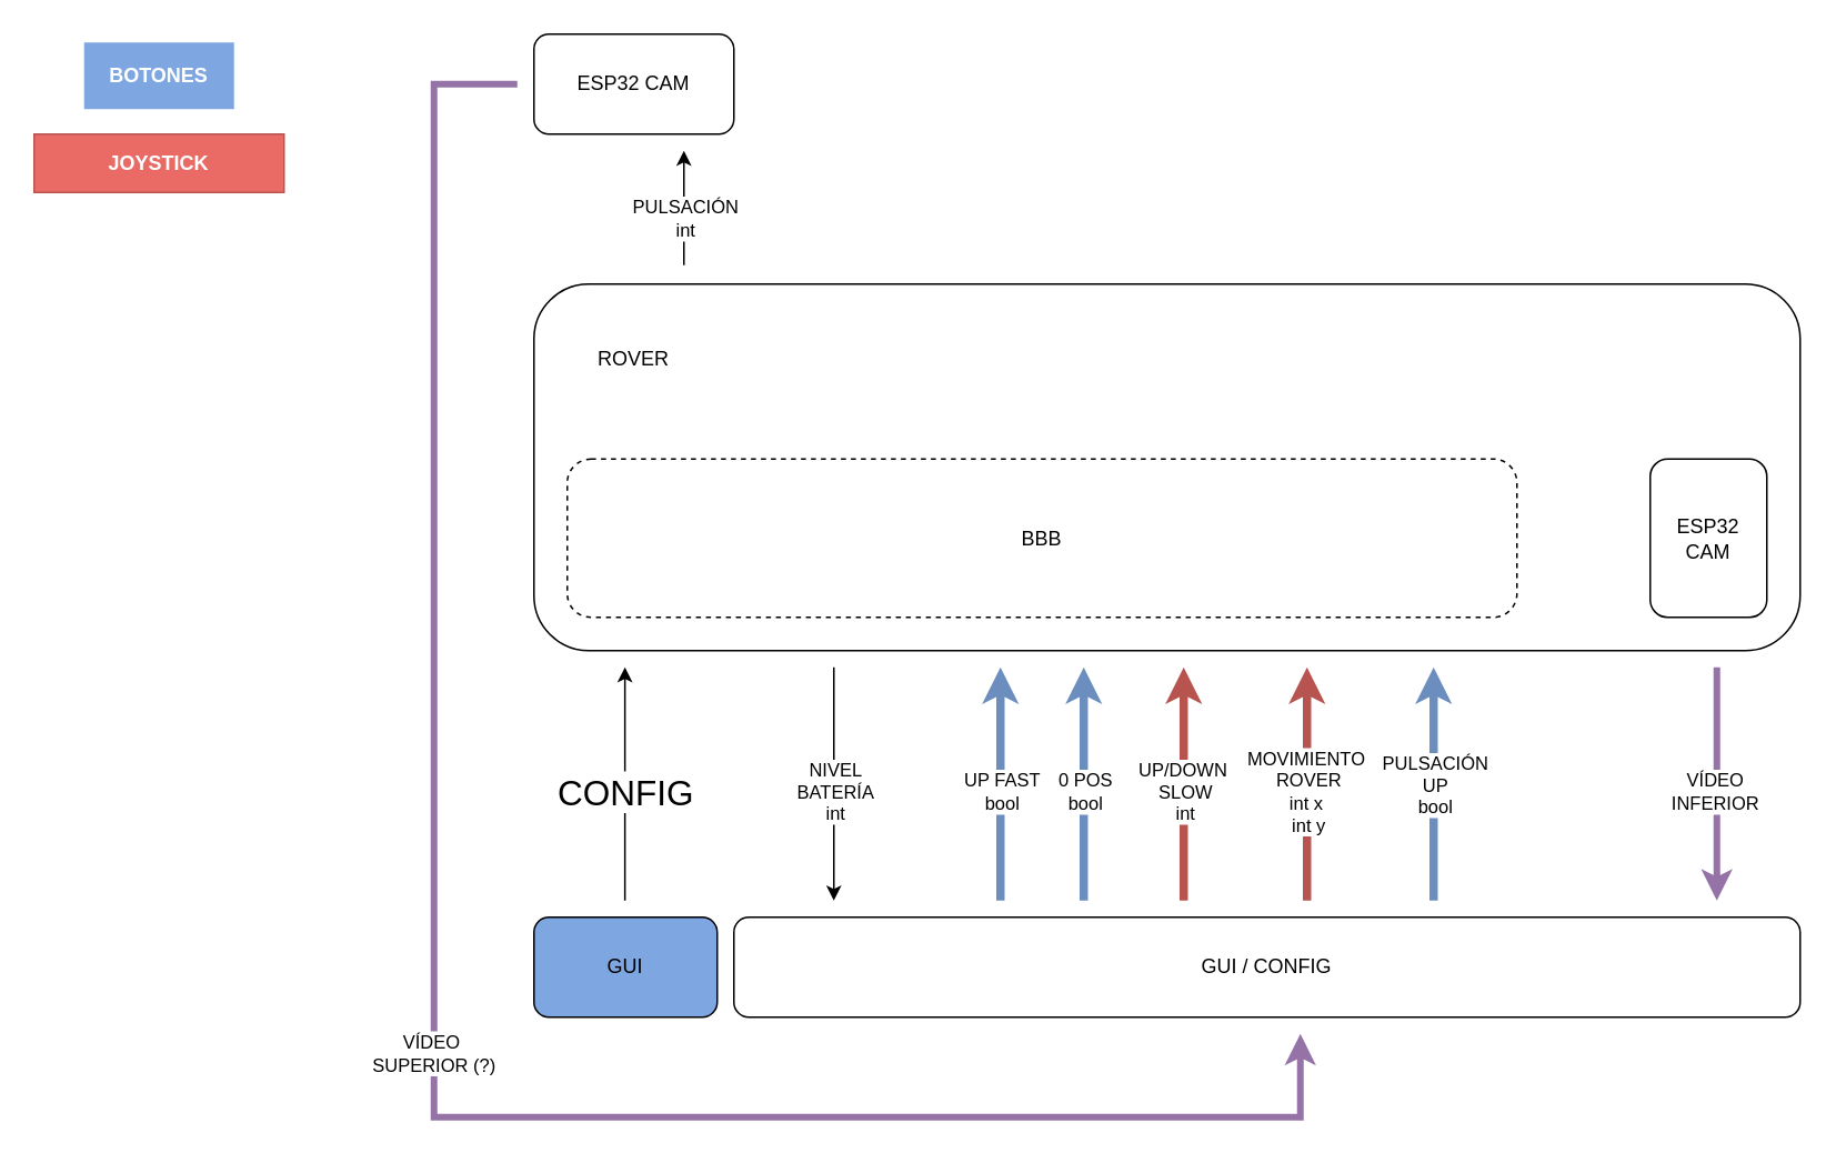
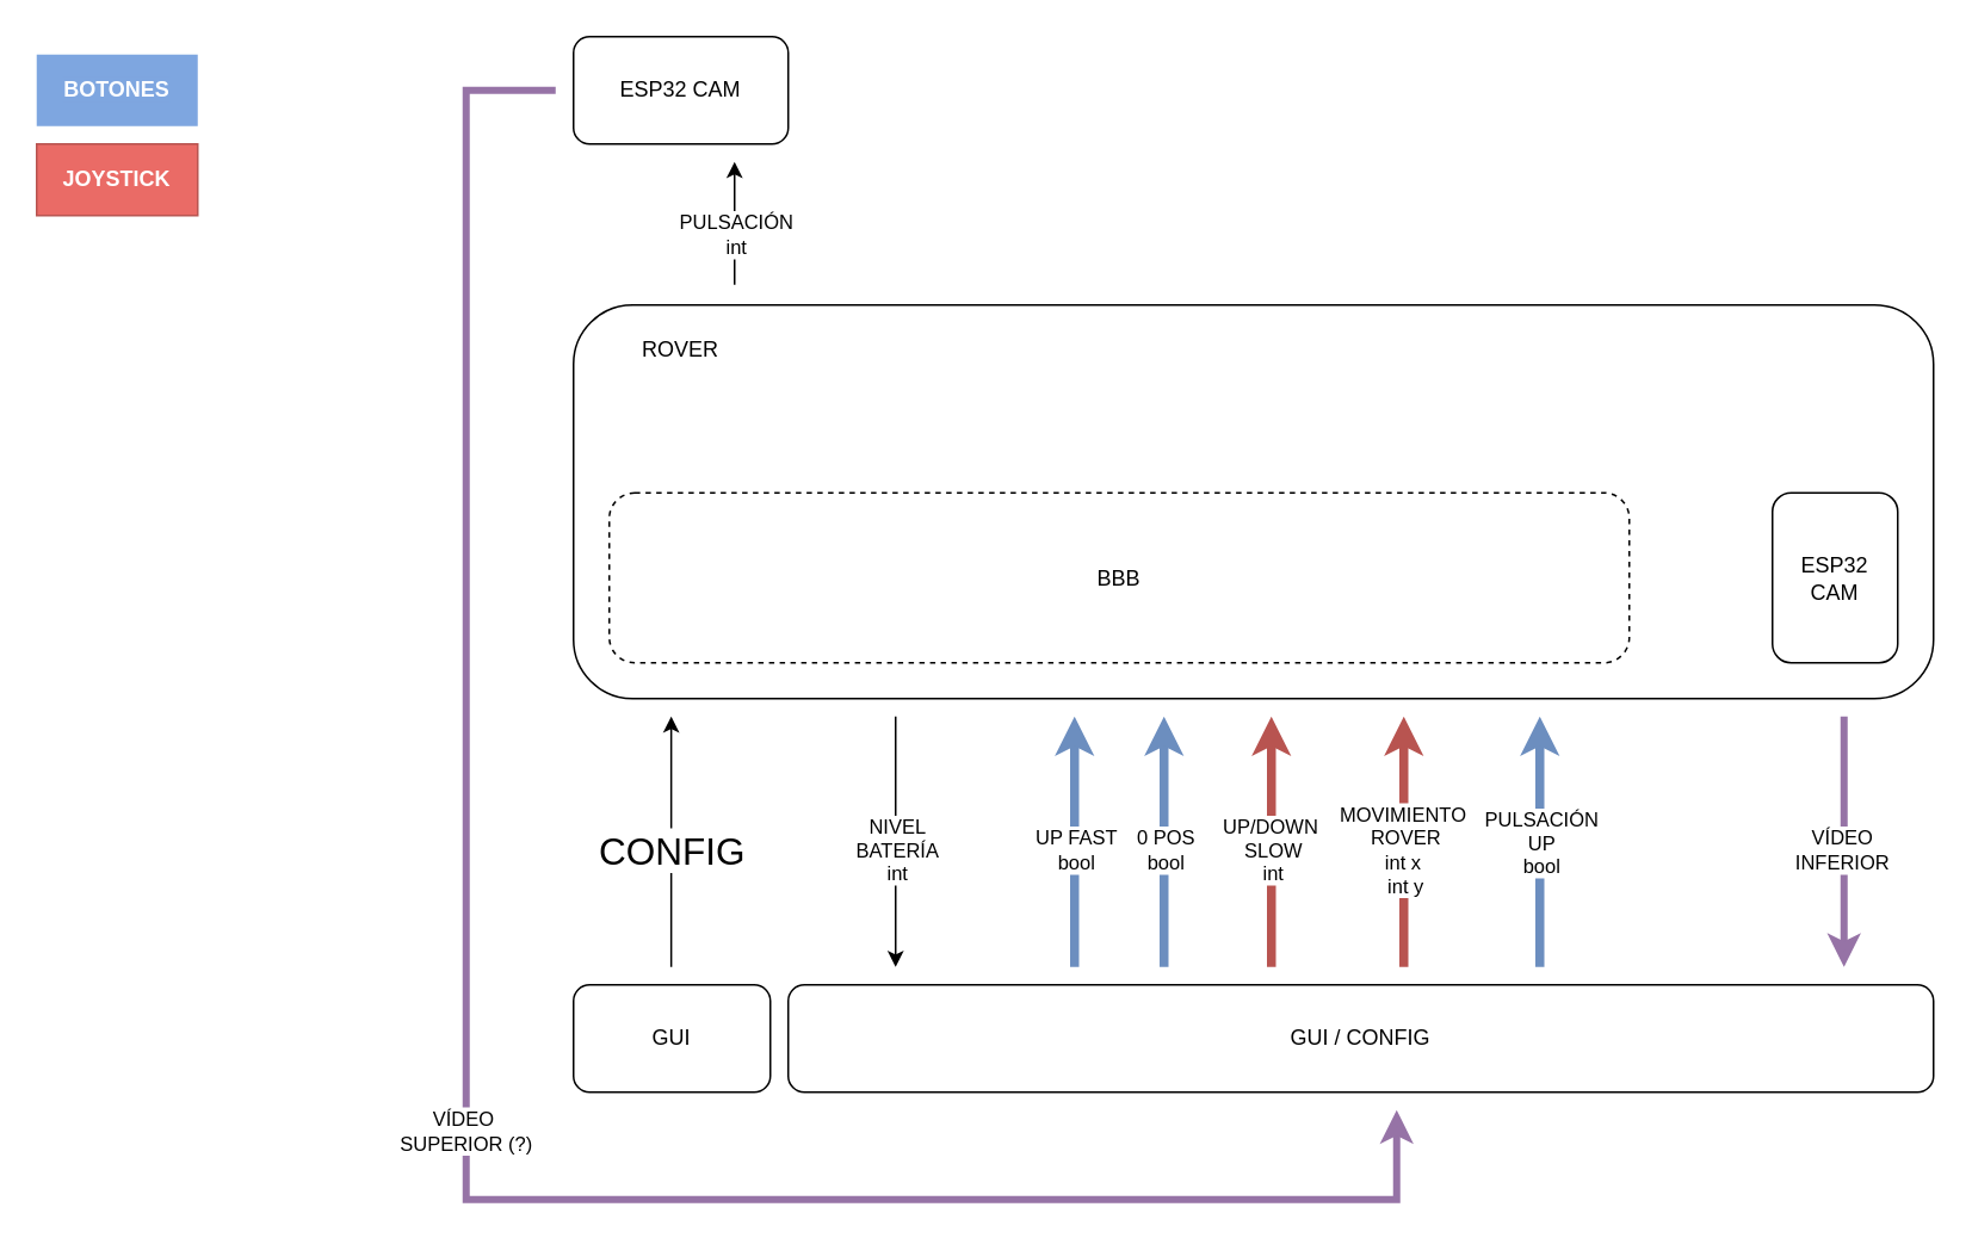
  <mxCell id="0" />
  <mxCell id="1" parent="0" />
  <mxCell id="2" value="" style="rounded=1;whiteSpace=wrap;html=1;" parent="1" vertex="1"><mxGeometry x="320" y="170" width="760" height="220" as="geometry" /></mxCell>
  <mxCell id="3" value="ESP32 CAM" style="rounded=1;whiteSpace=wrap;html=1;" parent="1" vertex="1"><mxGeometry x="320" y="20" width="120" height="60" as="geometry" /></mxCell>
  <mxCell id="4" value="GUI / CONFIG" style="rounded=1;whiteSpace=wrap;html=1;" parent="1" vertex="1"><mxGeometry x="440" y="550" width="640" height="60" as="geometry" /></mxCell>
  <mxCell id="5" value="" style="endArrow=classic;html=1;rounded=0;" parent="1" edge="1"><mxGeometry width="50" height="50" relative="1" as="geometry"><mxPoint x="410" y="158.72" as="sourcePoint" /><mxPoint x="410" y="90" as="targetPoint" /></mxGeometry></mxCell>
  <mxCell id="6" value="PULSACIÓN&lt;br&gt;int" style="edgeLabel;html=1;align=center;verticalAlign=middle;resizable=0;points=[];" parent="5" vertex="1" connectable="0"><mxGeometry x="-0.404" y="-1" relative="1" as="geometry"><mxPoint x="-1" y="-8" as="offset" /></mxGeometry></mxCell>
  <mxCell id="7" value="" style="endArrow=classic;html=1;rounded=0;strokeWidth=4;fillColor=#e1d5e7;strokeColor=#9673a6;" parent="1" edge="1"><mxGeometry width="50" height="50" relative="1" as="geometry"><mxPoint x="310" y="50" as="sourcePoint" /><mxPoint x="780" y="620" as="targetPoint" /><Array as="points"><mxPoint x="260" y="50" /><mxPoint x="260" y="670" /><mxPoint x="780" y="670" /></Array></mxGeometry></mxCell>
  <mxCell id="8" value="VÍDEO&amp;nbsp; &lt;br&gt;SUPERIOR (?)" style="edgeLabel;html=1;align=center;verticalAlign=middle;resizable=0;points=[];" parent="7" vertex="1" connectable="0"><mxGeometry x="0.017" y="-1" relative="1" as="geometry"><mxPoint as="offset" /></mxGeometry></mxCell>
  <mxCell id="9" value="" style="endArrow=classic;html=1;rounded=0;strokeWidth=4;fillColor=#e1d5e7;strokeColor=#9673a6;" parent="1" edge="1"><mxGeometry width="50" height="50" relative="1" as="geometry"><mxPoint x="1030" y="400" as="sourcePoint" /><mxPoint x="1030" y="540" as="targetPoint" /><Array as="points"><mxPoint x="1030" y="450" /></Array></mxGeometry></mxCell>
  <mxCell id="10" value="VÍDEO &lt;br&gt;INFERIOR" style="edgeLabel;html=1;align=center;verticalAlign=middle;resizable=0;points=[];" parent="9" vertex="1" connectable="0"><mxGeometry x="0.236" y="-2" relative="1" as="geometry"><mxPoint y="-13" as="offset" /></mxGeometry></mxCell>
  <mxCell id="11" value="" style="endArrow=classic;html=1;rounded=0;" parent="1" edge="1"><mxGeometry width="50" height="50" relative="1" as="geometry"><mxPoint x="500" y="400" as="sourcePoint" /><mxPoint x="500" y="540" as="targetPoint" /><Array as="points"><mxPoint x="500" y="440" /></Array></mxGeometry></mxCell>
  <mxCell id="12" value="NIVEL&lt;br&gt;BATERÍA&lt;br&gt;int" style="edgeLabel;html=1;align=center;verticalAlign=middle;resizable=0;points=[];" parent="11" vertex="1" connectable="0"><mxGeometry x="0.236" y="-2" relative="1" as="geometry"><mxPoint x="2" y="-13" as="offset" /></mxGeometry></mxCell>
  <mxCell id="13" value="BBB" style="rounded=1;whiteSpace=wrap;html=1;dashed=1;" parent="1" vertex="1"><mxGeometry x="340" y="275" width="570" height="95" as="geometry" /></mxCell>
  <mxCell id="14" value="ESP32 &lt;br&gt;CAM" style="rounded=1;whiteSpace=wrap;html=1;" parent="1" vertex="1"><mxGeometry x="990" y="275" width="70" height="95" as="geometry" /></mxCell>
- <mxCell id="15" value="ROVER" style="text;html=1;strokeColor=none;fillColor=none;align=center;verticalAlign=middle;whiteSpace=wrap;rounded=0;" parent="1" vertex="1"><mxGeometry x="350" y="200" width="60" height="30" as="geometry" /></mxCell>
+ <mxCell id="15" value="ROVER" style="text;html=1;strokeColor=none;fillColor=none;align=center;verticalAlign=middle;whiteSpace=wrap;rounded=0;" parent="1" vertex="1"><mxGeometry x="350" y="180" width="60" height="30" as="geometry" /></mxCell>
  <mxCell id="16" value="" style="endArrow=none;html=1;rounded=0;startArrow=classic;startFill=1;endFill=0;fillColor=#dae8fc;strokeColor=#6c8ebf;strokeWidth=5;" parent="1" edge="1"><mxGeometry width="50" height="50" relative="1" as="geometry"><mxPoint x="600" y="400" as="sourcePoint" /><mxPoint x="600" y="540" as="targetPoint" /><Array as="points" /></mxGeometry></mxCell>
  <mxCell id="17" value="UP FAST&lt;br&gt;bool" style="edgeLabel;html=1;align=center;verticalAlign=middle;resizable=0;points=[];" parent="16" vertex="1" connectable="0"><mxGeometry x="0.236" y="-2" relative="1" as="geometry"><mxPoint x="2" y="-13" as="offset" /></mxGeometry></mxCell>
  <mxCell id="18" value="" style="endArrow=none;html=1;rounded=0;startArrow=classic;startFill=1;endFill=0;strokeWidth=5;fillColor=#f8cecc;strokeColor=#b85450;" parent="1" edge="1"><mxGeometry width="50" height="50" relative="1" as="geometry"><mxPoint x="784" y="400" as="sourcePoint" /><mxPoint x="784" y="540" as="targetPoint" /><Array as="points" /></mxGeometry></mxCell>
  <mxCell id="19" value="MOVIMIENTO&amp;nbsp;&lt;br&gt;ROVER&lt;br&gt;int x&amp;nbsp;&lt;br&gt;int y" style="edgeLabel;html=1;align=center;verticalAlign=middle;resizable=0;points=[];" parent="18" vertex="1" connectable="0"><mxGeometry x="0.236" y="-2" relative="1" as="geometry"><mxPoint x="2" y="-13" as="offset" /></mxGeometry></mxCell>
  <mxCell id="20" value="" style="endArrow=none;html=1;rounded=0;startArrow=classic;startFill=1;endFill=0;strokeWidth=5;fillColor=#f8cecc;strokeColor=#b85450;" parent="1" edge="1"><mxGeometry width="50" height="50" relative="1" as="geometry"><mxPoint x="710" y="400" as="sourcePoint" /><mxPoint x="710" y="540" as="targetPoint" /><Array as="points" /></mxGeometry></mxCell>
  <mxCell id="21" value="UP/DOWN&amp;nbsp;&lt;br&gt;SLOW&lt;br&gt;int" style="edgeLabel;html=1;align=center;verticalAlign=middle;resizable=0;points=[];" parent="20" vertex="1" connectable="0"><mxGeometry x="0.236" y="-2" relative="1" as="geometry"><mxPoint x="2" y="-13" as="offset" /></mxGeometry></mxCell>
  <mxCell id="22" value="" style="endArrow=none;html=1;rounded=0;startArrow=classic;startFill=1;endFill=0;strokeWidth=5;fillColor=#dae8fc;strokeColor=#6c8ebf;" parent="1" edge="1"><mxGeometry width="50" height="50" relative="1" as="geometry"><mxPoint x="650" y="400" as="sourcePoint" /><mxPoint x="650" y="540" as="targetPoint" /><Array as="points" /></mxGeometry></mxCell>
  <mxCell id="23" value="0 POS&lt;br&gt;bool" style="edgeLabel;html=1;align=center;verticalAlign=middle;resizable=0;points=[];" parent="22" vertex="1" connectable="0"><mxGeometry x="0.236" y="-2" relative="1" as="geometry"><mxPoint x="2" y="-13" as="offset" /></mxGeometry></mxCell>
- <mxCell id="24" value="&lt;font color=&quot;#ffffff&quot;&gt;&lt;b style=&quot;background-color: rgb(126, 166, 224);&quot;&gt;BOTONES&lt;/b&gt;&lt;/font&gt;" style="text;html=1;strokeColor=none;fillColor=#7EA6E0;align=center;verticalAlign=middle;whiteSpace=wrap;rounded=0;" parent="1" vertex="1"><mxGeometry x="50" y="25" width="90" height="40" as="geometry" /></mxCell>
- <mxCell id="25" value="&lt;font color=&quot;#ffffff&quot;&gt;&lt;b style=&quot;&quot;&gt;JOYSTICK&lt;/b&gt;&lt;/font&gt;" style="text;html=1;strokeColor=#b85450;fillColor=#EA6B66;align=center;verticalAlign=middle;whiteSpace=wrap;rounded=0;" parent="1" vertex="1"><mxGeometry x="20" y="80" width="150" height="35" as="geometry" /></mxCell>
+ <mxCell id="24" value="&lt;font color=&quot;#ffffff&quot;&gt;&lt;b style=&quot;background-color: rgb(126, 166, 224);&quot;&gt;BOTONES&lt;/b&gt;&lt;/font&gt;" style="text;html=1;strokeColor=none;fillColor=#7EA6E0;align=center;verticalAlign=middle;whiteSpace=wrap;rounded=0;" parent="1" vertex="1"><mxGeometry x="20" y="30" width="90" height="40" as="geometry" /></mxCell>
+ <mxCell id="25" value="&lt;font color=&quot;#ffffff&quot;&gt;&lt;b style=&quot;&quot;&gt;JOYSTICK&lt;/b&gt;&lt;/font&gt;" style="text;html=1;strokeColor=#b85450;fillColor=#EA6B66;align=center;verticalAlign=middle;whiteSpace=wrap;rounded=0;" parent="1" vertex="1"><mxGeometry x="20" y="80" width="90" height="40" as="geometry" /></mxCell>
  <mxCell id="26" value="" style="endArrow=classic;html=1;rounded=0;strokeWidth=5;fillColor=#dae8fc;strokeColor=#6c8ebf;" parent="1" edge="1"><mxGeometry width="50" height="50" relative="1" as="geometry"><mxPoint x="860" y="540" as="sourcePoint" /><mxPoint x="860" y="400" as="targetPoint" /></mxGeometry></mxCell>
  <mxCell id="27" value="PULSACIÓN&lt;br&gt;UP&lt;br&gt;bool" style="edgeLabel;html=1;align=center;verticalAlign=middle;resizable=0;points=[];" parent="26" vertex="1" connectable="0"><mxGeometry x="-0.404" y="-1" relative="1" as="geometry"><mxPoint x="-1" y="-28" as="offset" /></mxGeometry></mxCell>
- <mxCell id="28" value="GUI" style="rounded=1;whiteSpace=wrap;html=1;fillColor=#7ea6e0;" parent="1" vertex="1"><mxGeometry x="320" y="550" width="110" height="60" as="geometry" /></mxCell>
+ <mxCell id="28" value="GUI" style="rounded=1;whiteSpace=wrap;html=1;" parent="1" vertex="1"><mxGeometry x="320" y="550" width="110" height="60" as="geometry" /></mxCell>
  <mxCell id="29" value="" style="endArrow=none;html=1;rounded=0;startArrow=classic;startFill=1;endFill=0;" parent="1" edge="1"><mxGeometry width="50" height="50" relative="1" as="geometry"><mxPoint x="374.6" y="400" as="sourcePoint" /><mxPoint x="374.6" y="540" as="targetPoint" /><Array as="points"><mxPoint x="374.6" y="440" /></Array></mxGeometry></mxCell>
  <mxCell id="30" value="&lt;font style=&quot;font-size: 21px;&quot;&gt;CONFIG&lt;/font&gt;" style="edgeLabel;html=1;align=center;verticalAlign=middle;resizable=0;points=[];" parent="29" vertex="1" connectable="0"><mxGeometry x="0.236" y="-2" relative="1" as="geometry"><mxPoint x="2" y="-13" as="offset" /></mxGeometry></mxCell>
